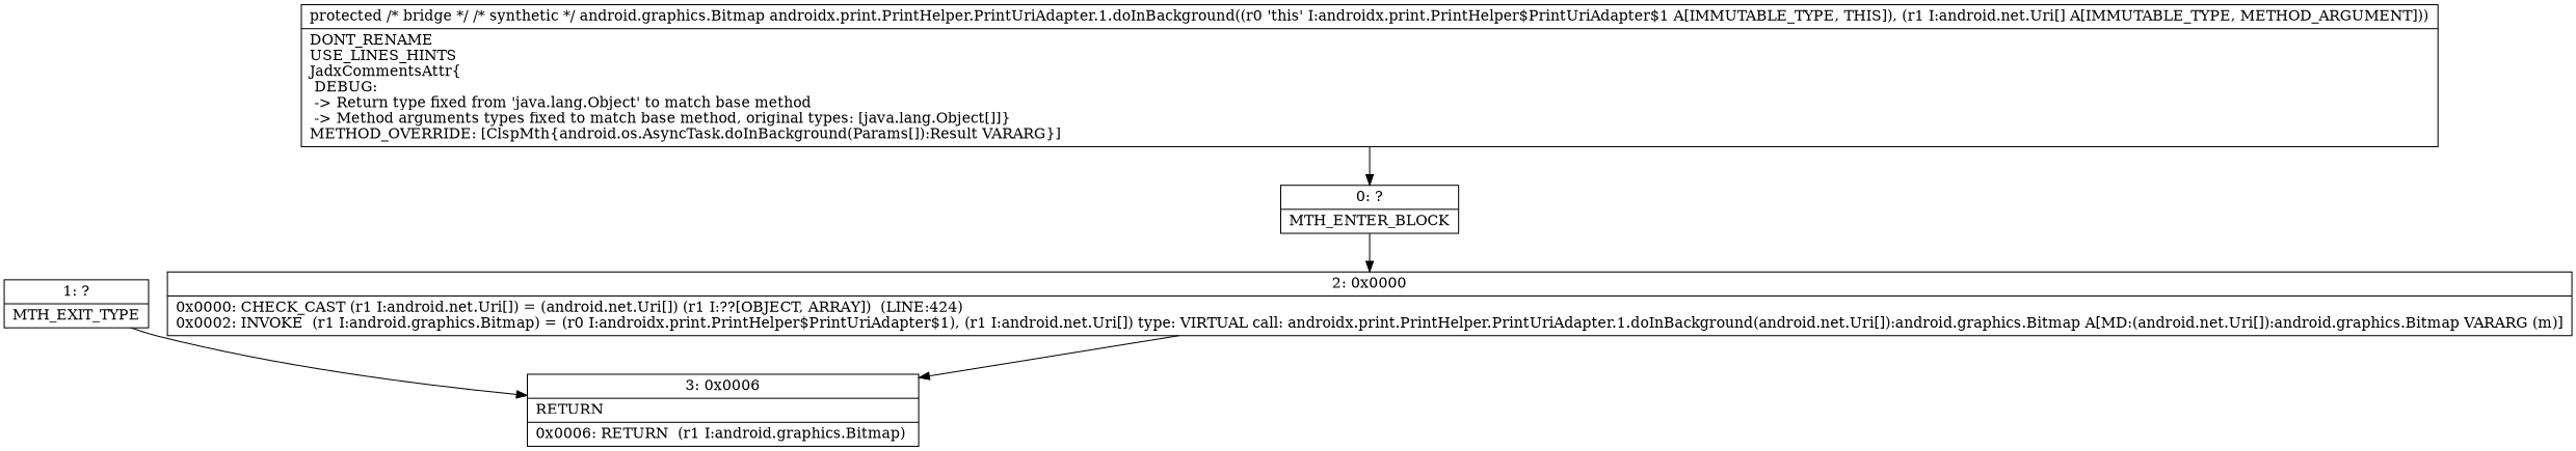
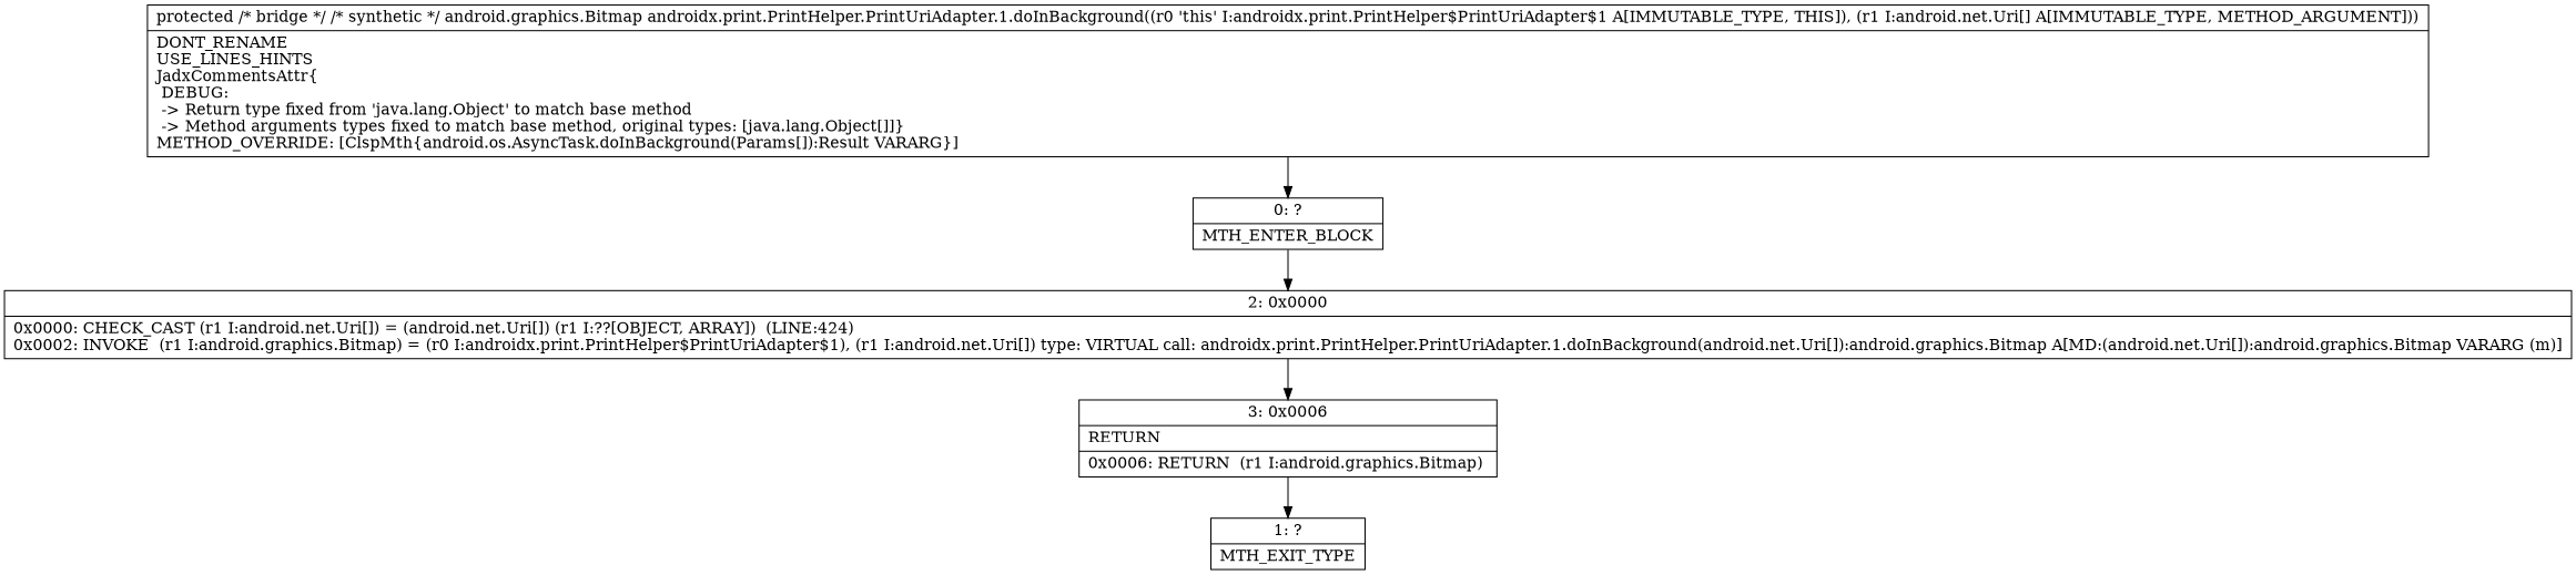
  digraph {
    node [shape=record]
    n1 [label="{0\:\ ?|MTH_ENTER_BLOCK\l}"]
    n2 [label="{2\:\ 0x0000|0x0000: CHECK_CAST (r1 I:android.net.Uri[]) = (android.net.Uri[]) (r1 I:??[OBJECT, ARRAY])  (LINE:424)\l0x0002: INVOKE  (r1 I:android.graphics.Bitmap) = (r0 I:androidx.print.PrintHelper$PrintUriAdapter$1), (r1 I:android.net.Uri[]) type: VIRTUAL call: androidx.print.PrintHelper.PrintUriAdapter.1.doInBackground(android.net.Uri[]):android.graphics.Bitmap A[MD:(android.net.Uri[]):android.graphics.Bitmap VARARG (m)]\l}"]
    n3 [label="{3\:\ 0x0006|RETURN\l|0x0006: RETURN  (r1 I:android.graphics.Bitmap) \l}"]
    n4 [label="{1\:\ ?|MTH_EXIT_TYPE\l}"]
    n5 [label="{protected \/* bridge *\/ \/* synthetic *\/ android.graphics.Bitmap androidx.print.PrintHelper.PrintUriAdapter.1.doInBackground((r0 'this' I:androidx.print.PrintHelper$PrintUriAdapter$1 A[IMMUTABLE_TYPE, THIS]), (r1 I:android.net.Uri[] A[IMMUTABLE_TYPE, METHOD_ARGUMENT]))  | DONT_RENAME\lUSE_LINES_HINTS\lJadxCommentsAttr\{\l DEBUG: \l \-\> Return type fixed from 'java.lang.Object' to match base method\l \-\> Method arguments types fixed to match base method, original types: [java.lang.Object[]]\}\lMETHOD_OVERRIDE: [ClspMth\{android.os.AsyncTask.doInBackground(Params[]):Result VARARG\}]\l}"]
    n1 -> n2
    n2 -> n3
-   n4 -> n3
+   n3 -> n4
    n5 -> n1
  }
